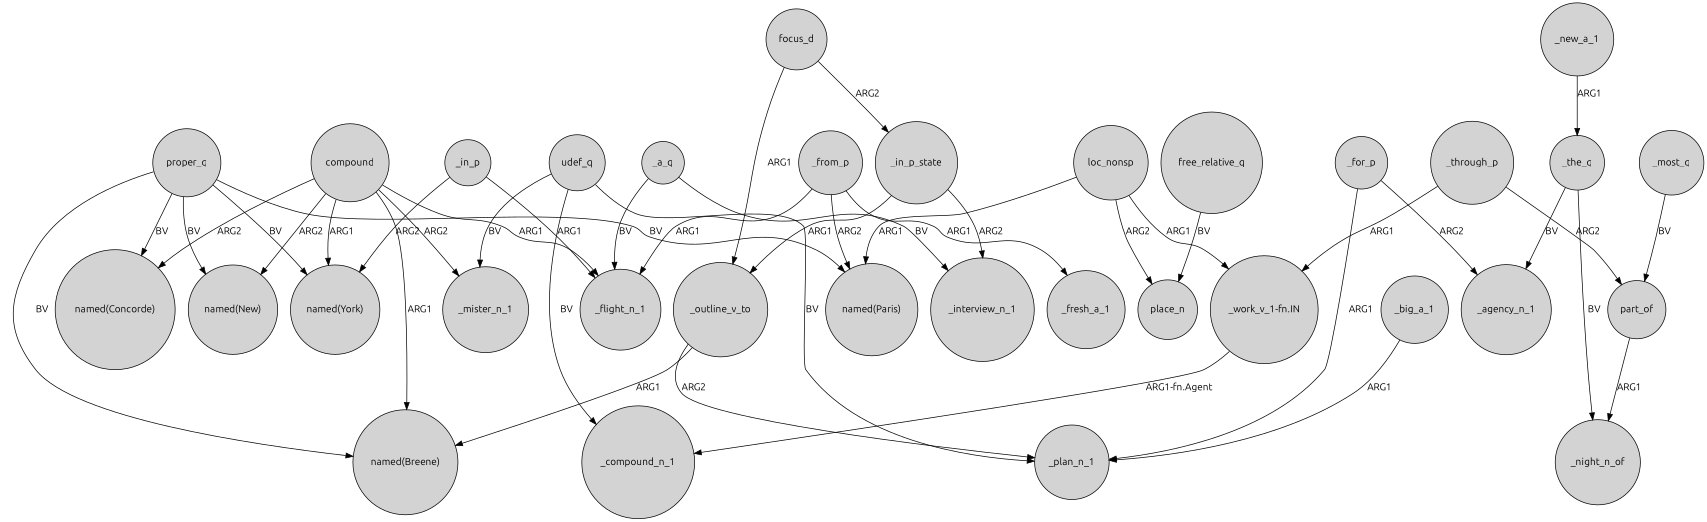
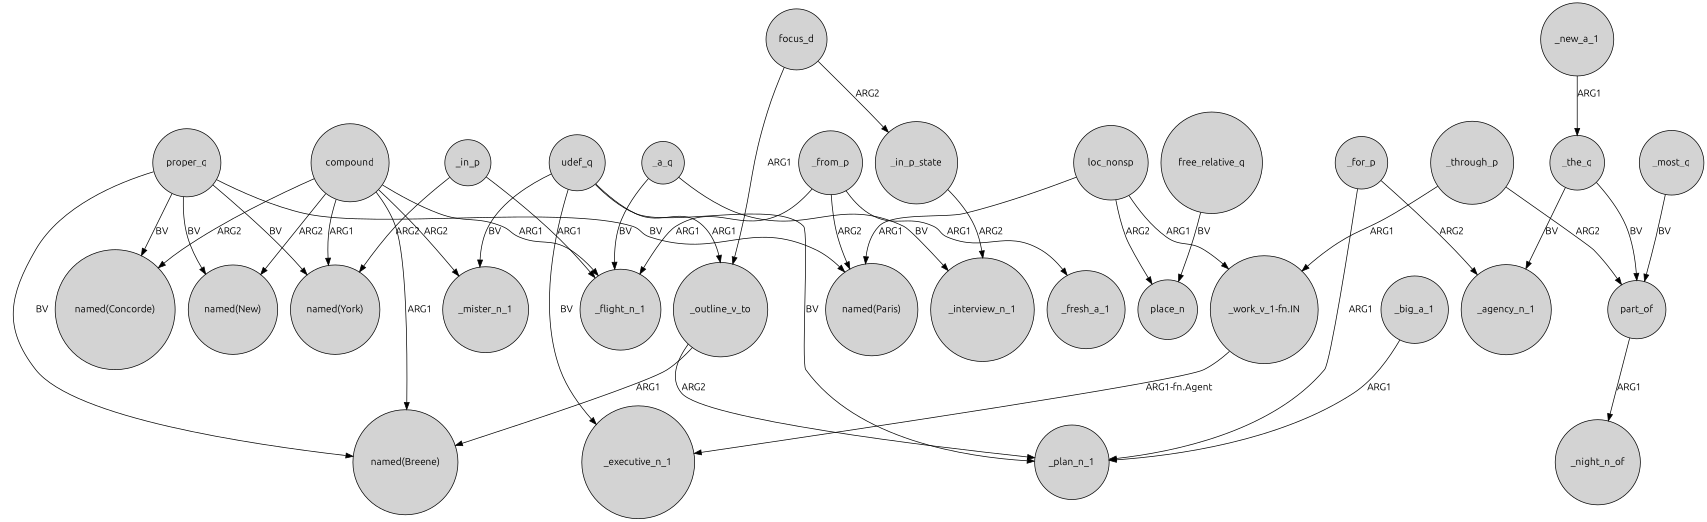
  digraph {
    fontname=Ubuntu
    node [fontname=Ubuntu shape=circle style=filled]
    edge [fontname=Ubuntu]
    compound
    "named(Concorde)"
    _flight_n_1
    "named(New)"
    _mister_n_1
    "named(Breene)"
    "named(York)"
    _the_q
    _agency_n_1
    _night_n_of
    _a_q
    _interview_n_1
    loc_nonsp
    "named(Paris)"
    "_work_v_1-fn.IN"
    place_n
-   _executive_n_1 [label=_compound_n_1]
+   _executive_n_1
    _in_p_state
    _outline_v_to
    _plan_n_1
    udef_q
    proper_q
    focus_d
    _big_a_1
    _new_a_1
    _for_p
    _in_p
    _through_p
    part_of
    _from_p
    _fresh_a_1
    _most_q
    free_relative_q
    compound -> "named(Concorde)" [label=ARG2]
    compound -> _flight_n_1 [label=ARG1]
    compound -> "named(New)" [label=ARG2]
    compound -> _mister_n_1 [label=ARG2]
    compound -> "named(Breene)" [label=ARG1]
    compound -> "named(York)" [label=ARG1]
    _the_q -> _agency_n_1 [label=BV]
-   _the_q -> _night_n_of [label=BV]
+   _the_q -> part_of [label=BV]
    _a_q -> _flight_n_1 [label=BV]
    _a_q -> _interview_n_1 [label=BV]
    loc_nonsp -> "named(Paris)" [label=ARG1]
    loc_nonsp -> "_work_v_1-fn.IN" [label=ARG1]
    loc_nonsp -> place_n [label=ARG2]
    "_work_v_1-fn.IN" -> _executive_n_1 [label="ARG1-fn.Agent"]
    _in_p_state -> _interview_n_1 [label=ARG2]
-   _in_p_state -> _outline_v_to [label=ARG1]
+   udef_q -> _outline_v_to [label=ARG1]
    _outline_v_to -> "named(Breene)" [label=ARG1]
    _outline_v_to -> _plan_n_1 [label=ARG2]
    udef_q -> _mister_n_1 [label=BV]
    udef_q -> _executive_n_1 [label=BV]
    udef_q -> _plan_n_1 [label=BV]
    proper_q -> "named(Concorde)" [label=BV]
    proper_q -> "named(New)" [label=BV]
    proper_q -> "named(Breene)" [label=BV]
    proper_q -> "named(York)" [label=BV]
    proper_q -> "named(Paris)" [label=BV]
    focus_d -> _in_p_state [label=ARG2]
    focus_d -> _outline_v_to [label=ARG1]
    _big_a_1 -> _plan_n_1 [label=ARG1]
    _new_a_1 -> _the_q [label=ARG1]
    _for_p -> _agency_n_1 [label=ARG2]
    _for_p -> _plan_n_1 [label=ARG1]
    _in_p -> _flight_n_1 [label=ARG1]
    _in_p -> "named(York)" [label=ARG2]
    _through_p -> "_work_v_1-fn.IN" [label=ARG1]
    _through_p -> part_of [label=ARG2]
    part_of -> _night_n_of [label=ARG1]
    _from_p -> _flight_n_1 [label=ARG1]
    _from_p -> "named(Paris)" [label=ARG2]
    _from_p -> _fresh_a_1 [label=ARG1]
    _most_q -> part_of [label=BV]
    free_relative_q -> place_n [label=BV]
  }
